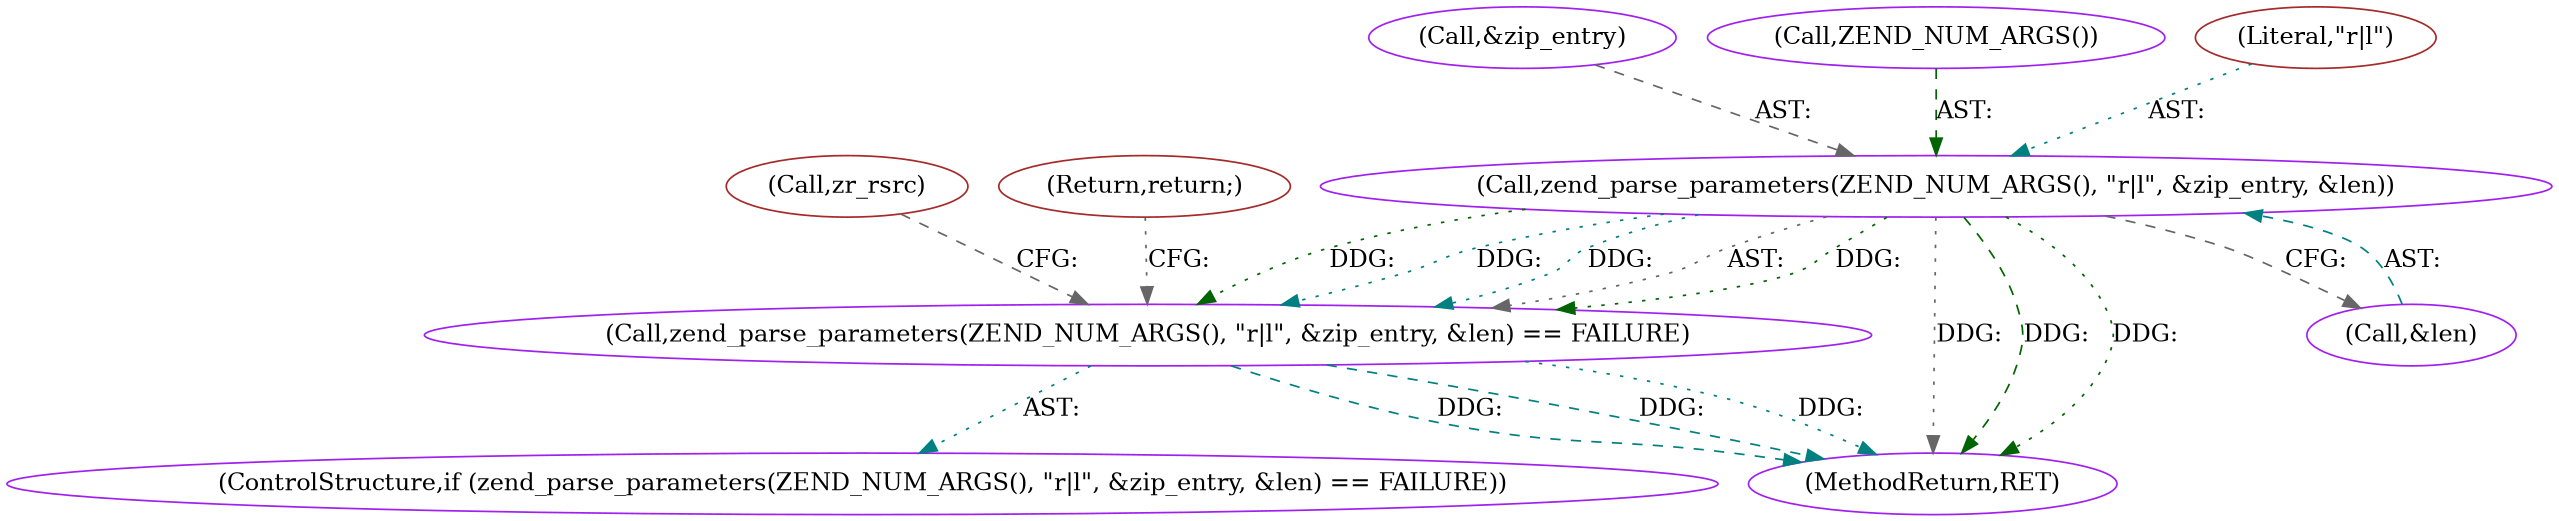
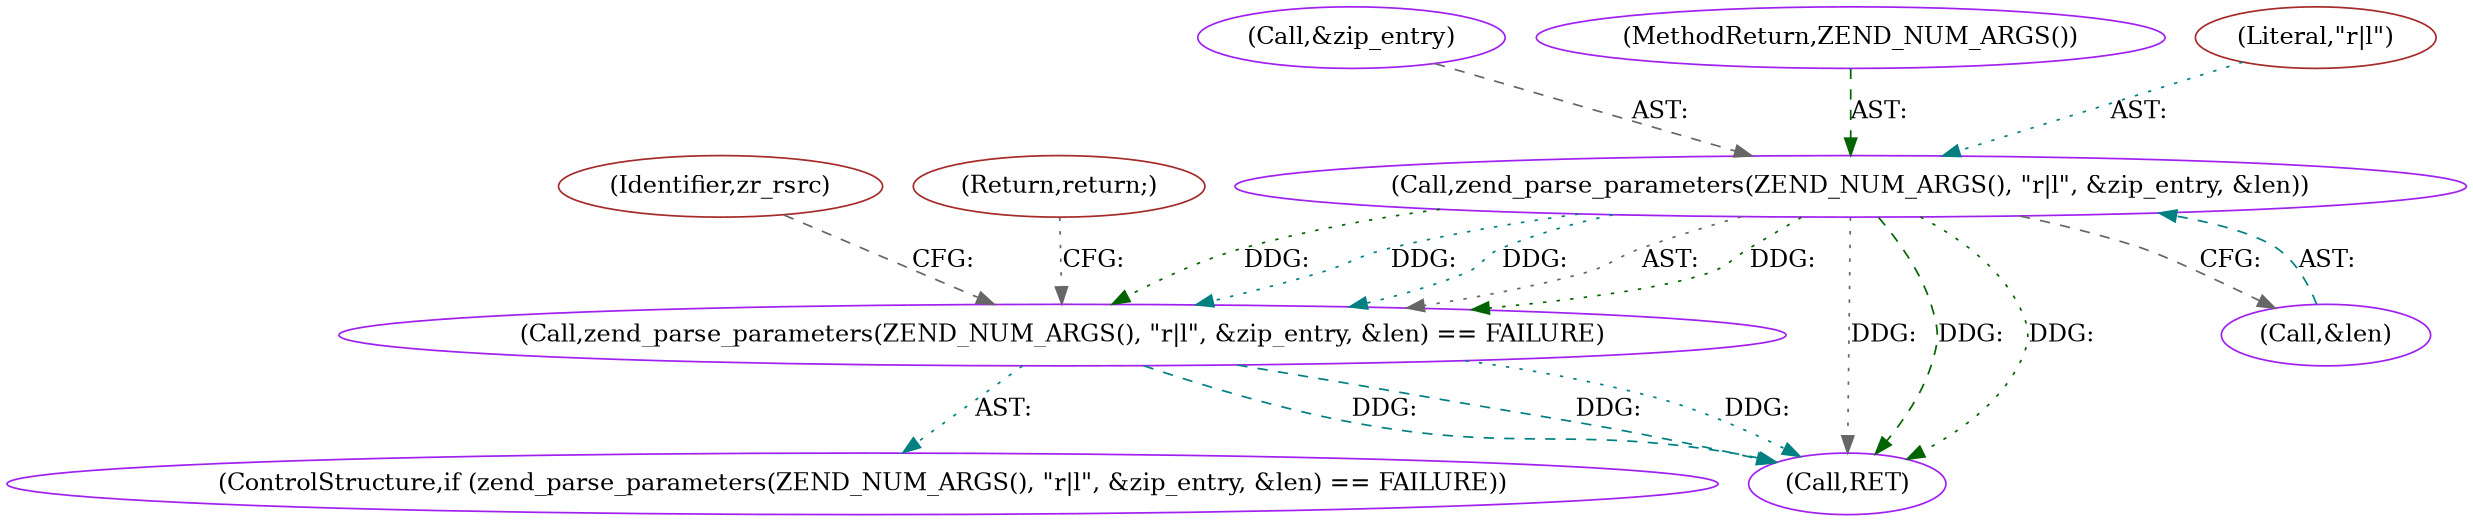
  digraph {
    node [color=purple]
    edge [color=teal style=dotted]
    n1 [label="(Call,zend_parse_parameters(ZEND_NUM_ARGS(), \"r|l\", &zip_entry, &len))"]
    n2 [label="(Call,zend_parse_parameters(ZEND_NUM_ARGS(), \"r|l\", &zip_entry, &len) == FAILURE)"]
-   n3 [label="(MethodReturn,RET)"]
+   n3 [label="(Call,RET)"]
    n4 [label="(Call,&len)"]
    n5 [label="(ControlStructure,if (zend_parse_parameters(ZEND_NUM_ARGS(), \"r|l\", &zip_entry, &len) == FAILURE))"]
-   n6 [color=brown label="(Call,zr_rsrc)"]
+   n6 [color=brown label="(Identifier,zr_rsrc)"]
    n7 [label="(Call,&zip_entry)"]
-   n8 [label="(Call,ZEND_NUM_ARGS())"]
+   n8 [label="(MethodReturn,ZEND_NUM_ARGS())"]
    n9 [color=brown label="(Return,return;)"]
    n10 [color=brown label="(Literal,\"r|l\")"]
    n1 -> n2 [color=gray40 label="AST: "]
    n1 -> n2 [color=darkgreen label="DDG: "]
    n1 -> n2 [color=darkgreen label="DDG: "]
    n1 -> n2 [label="DDG: "]
    n1 -> n2 [label="DDG: "]
    n1 -> n3 [color=gray40 label="DDG: "]
    n1 -> n3 [color=darkgreen label="DDG: " style=dashed]
    n1 -> n3 [color=darkgreen label="DDG: "]
    n1 -> n4 [color=gray40 label="CFG: " style=dashed]
    n2 -> n3 [label="DDG: " style=dashed]
    n2 -> n3 [label="DDG: " style=dashed]
    n2 -> n3 [label="DDG: "]
    n2 -> n5 [label="AST: "]
    n4 -> n1 [label="AST: " style=dashed]
    n6 -> n2 [color=gray40 label="CFG: " style=dashed]
    n7 -> n1 [color=gray40 label="AST: " style=dashed]
    n8 -> n1 [color=darkgreen label="AST: " style=dashed]
    n9 -> n2 [color=gray40 label="CFG: "]
    n10 -> n1 [label="AST: "]
  }
